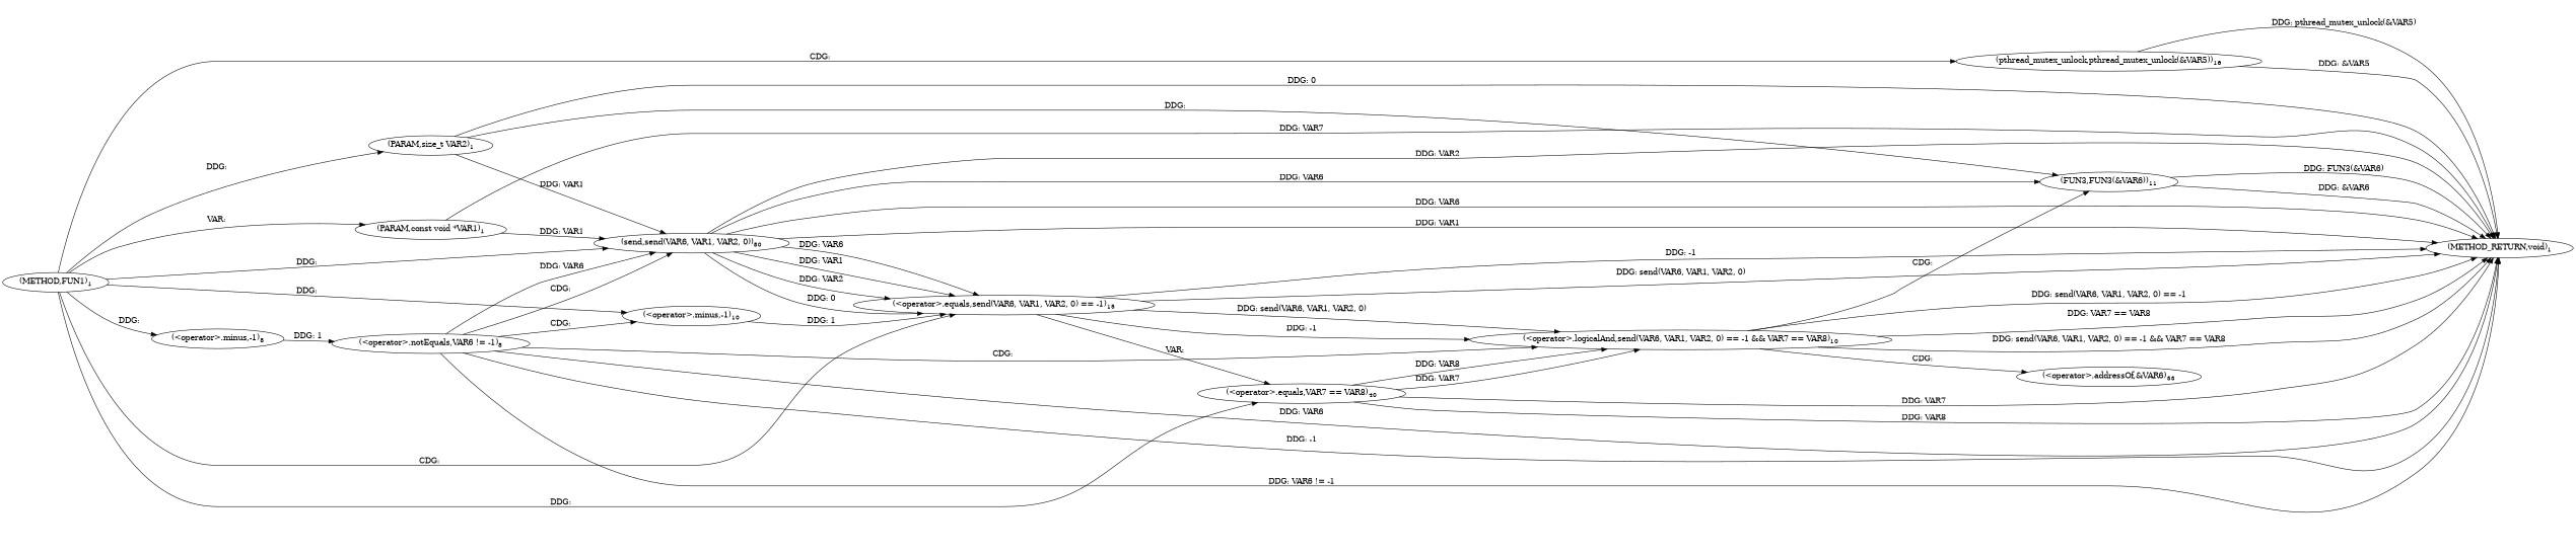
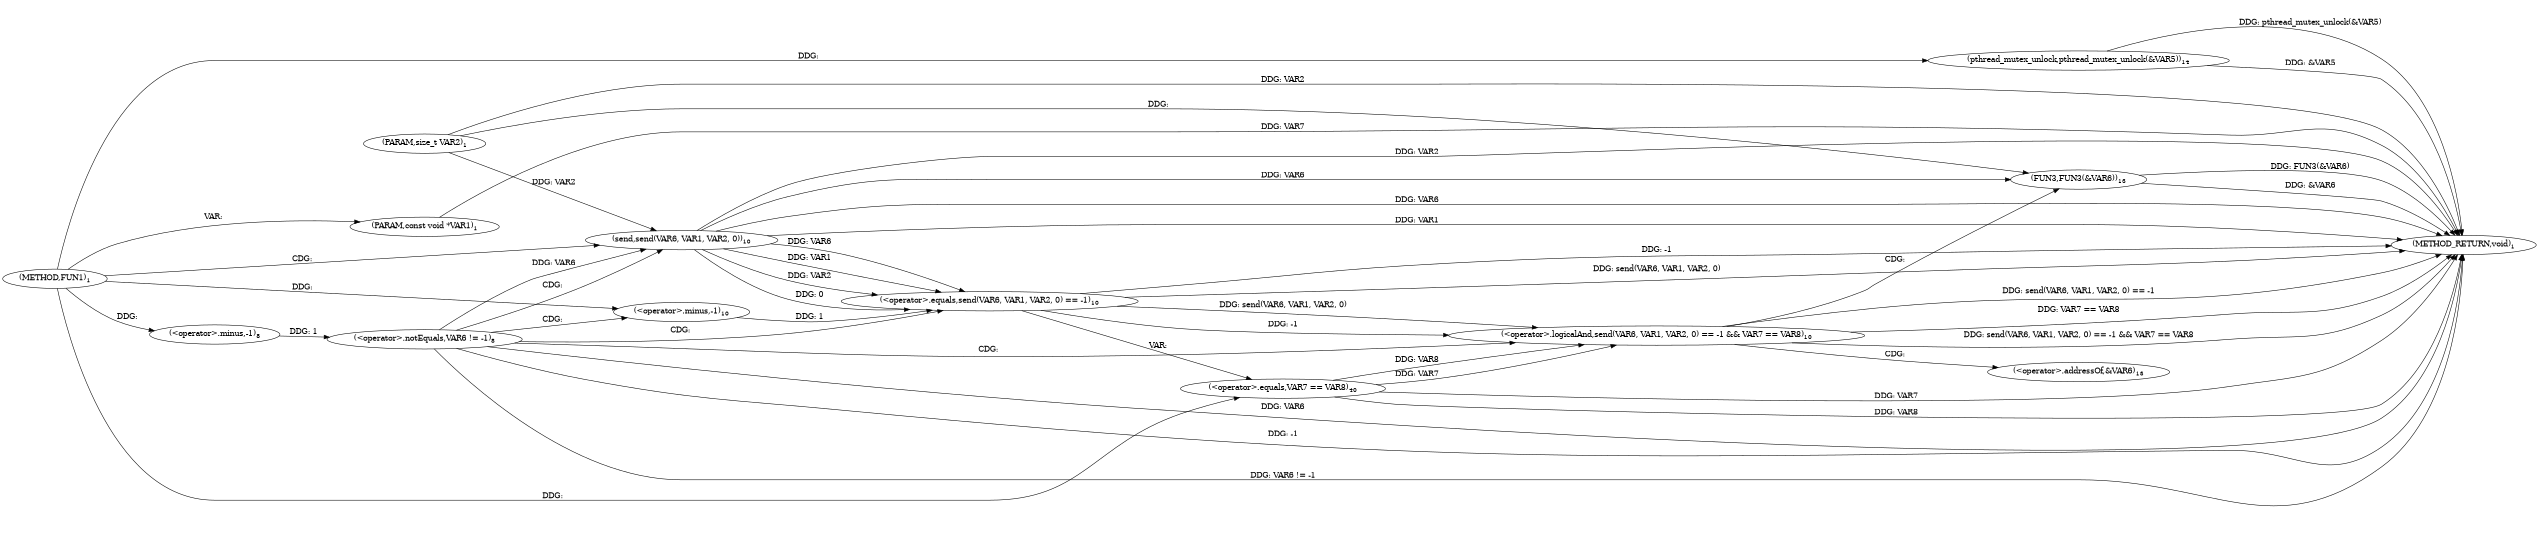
  digraph {
    rankdir=LR
    n1 [label=<(METHOD,FUN1)<SUB>1</SUB>>]
    n2 [label=<(PARAM,const void *VAR1)<SUB>1</SUB>>]
    n3 [label=<(PARAM,size_t VAR2)<SUB>1</SUB>>]
-   n4 [label=<(pthread_mutex_unlock,pthread_mutex_unlock(&amp;VAR5))<SUB>16</SUB>>]
+   n4 [label=<(pthread_mutex_unlock,pthread_mutex_unlock(&amp;VAR5))<SUB>14</SUB>>]
    n5 [label=<(&lt;operator&gt;.minus,-1)<SUB>8</SUB>>]
    n6 [label=<(&lt;operator&gt;.equals,VAR7 == VAR8)<SUB>40</SUB>>]
-   n7 [label=<(send,send(VAR6, VAR1, VAR2, 0))<SUB>80</SUB>>]
+   n7 [label=<(send,send(VAR6, VAR1, VAR2, 0))<SUB>10</SUB>>]
    n8 [label=<(&lt;operator&gt;.minus,-1)<SUB>10</SUB>>]
    n9 [label=<(METHOD_RETURN,void)<SUB>1</SUB>>]
-   n10 [label=<(FUN3,FUN3(&amp;VAR6))<SUB>11</SUB>>]
+   n10 [label=<(FUN3,FUN3(&amp;VAR6))<SUB>13</SUB>>]
    n11 [label=<(&lt;operator&gt;.notEquals,VAR6 != -1)<SUB>8</SUB>>]
    n12 [label=<(&lt;operator&gt;.logicalAnd,send(VAR6, VAR1, VAR2, 0) == -1 &amp;&amp; VAR7 == VAR8)<SUB>10</SUB>>]
-   n13 [label=<(&lt;operator&gt;.equals,send(VAR6, VAR1, VAR2, 0) == -1)<SUB>15</SUB>>]
-   n14 [label=<(&lt;operator&gt;.addressOf,&amp;VAR6)<SUB>33</SUB>>]
+   n13 [label=<(&lt;operator&gt;.equals,send(VAR6, VAR1, VAR2, 0) == -1)<SUB>10</SUB>>]
+   n14 [label=<(&lt;operator&gt;.addressOf,&amp;VAR6)<SUB>13</SUB>>]
    n1 -> n2 [label="VAR: "]
-   n1 -> n3 [label="DDG: "]
-   n1 -> n4 [label="CDG: "]
+   n1 -> n4 [label="DDG: "]
    n1 -> n5 [label="DDG: "]
    n1 -> n6 [label="DDG: "]
-   n1 -> n7 [label="DDG: "]
+   n1 -> n7 [label="CDG: "]
    n1 -> n8 [label="DDG: "]
-   n2 -> n7 [label="DDG: VAR1"]
    n2 -> n9 [label="DDG: VAR7"]
-   n3 -> n7 [label="DDG: VAR1"]
-   n3 -> n9 [label="DDG: 0"]
+   n3 -> n7 [label="DDG: VAR2"]
+   n3 -> n9 [label="DDG: VAR2"]
    n3 -> n10 [label="DDG: "]
    n4 -> n9 [label="DDG: &amp;VAR5"]
    n4 -> n9 [label="DDG: pthread_mutex_unlock(&amp;VAR5)"]
    n5 -> n11 [label="DDG: 1"]
    n6 -> n9 [label="DDG: VAR8"]
    n6 -> n9 [label="DDG: VAR7"]
    n6 -> n12 [label="DDG: VAR7"]
    n6 -> n12 [label="DDG: VAR8"]
    n7 -> n9 [label="DDG: VAR6"]
    n7 -> n9 [label="DDG: VAR1"]
    n7 -> n9 [label="DDG: VAR2"]
    n7 -> n10 [label="DDG: VAR6"]
    n7 -> n13 [label="DDG: VAR6"]
    n7 -> n13 [label="DDG: VAR1"]
    n7 -> n13 [label="DDG: VAR2"]
    n7 -> n13 [label="DDG: 0"]
    n8 -> n13 [label="DDG: 1"]
    n10 -> n9 [label="DDG: &amp;VAR6"]
    n10 -> n9 [label="DDG: FUN3(&amp;VAR6)"]
    n11 -> n7 [label="DDG: VAR6"]
    n11 -> n7 [label="CDG: "]
    n11 -> n8 [label="CDG: "]
    n11 -> n9 [label="DDG: VAR6"]
    n11 -> n9 [label="DDG: -1"]
    n11 -> n9 [label="DDG: VAR6 != -1"]
    n11 -> n12 [label="CDG: "]
-   n1 -> n13 [label="CDG: "]
+   n11 -> n13 [label="CDG: "]
    n12 -> n9 [label="DDG: send(VAR6, VAR1, VAR2, 0) == -1"]
    n12 -> n9 [label="DDG: VAR7 == VAR8"]
    n12 -> n9 [label="DDG: send(VAR6, VAR1, VAR2, 0) == -1 &amp;&amp; VAR7 == VAR8"]
    n12 -> n10 [label="CDG: "]
    n12 -> n14 [label="CDG: "]
    n13 -> n6 [label="VAR: "]
    n13 -> n9 [label="DDG: send(VAR6, VAR1, VAR2, 0)"]
    n13 -> n9 [label="DDG: -1"]
    n13 -> n12 [label="DDG: send(VAR6, VAR1, VAR2, 0)"]
    n13 -> n12 [label="DDG: -1"]
  }
